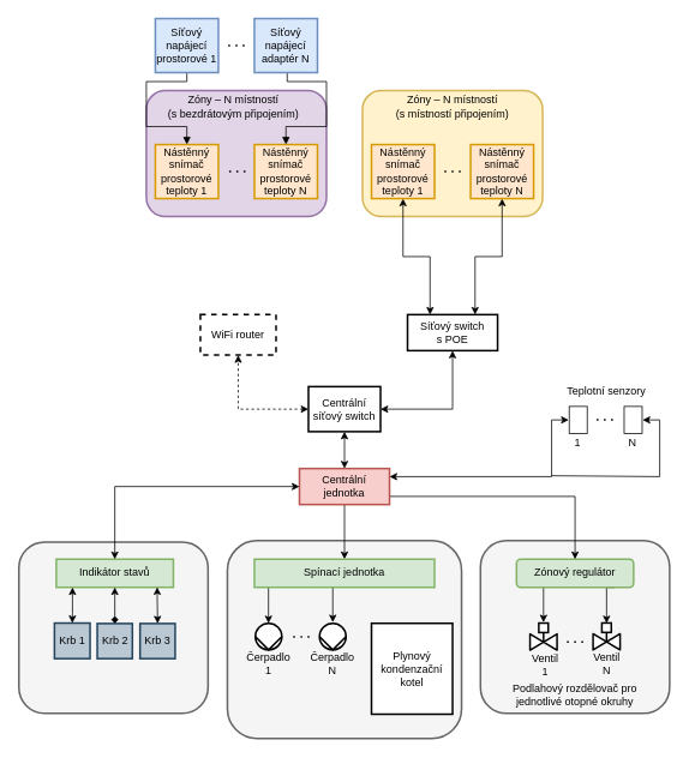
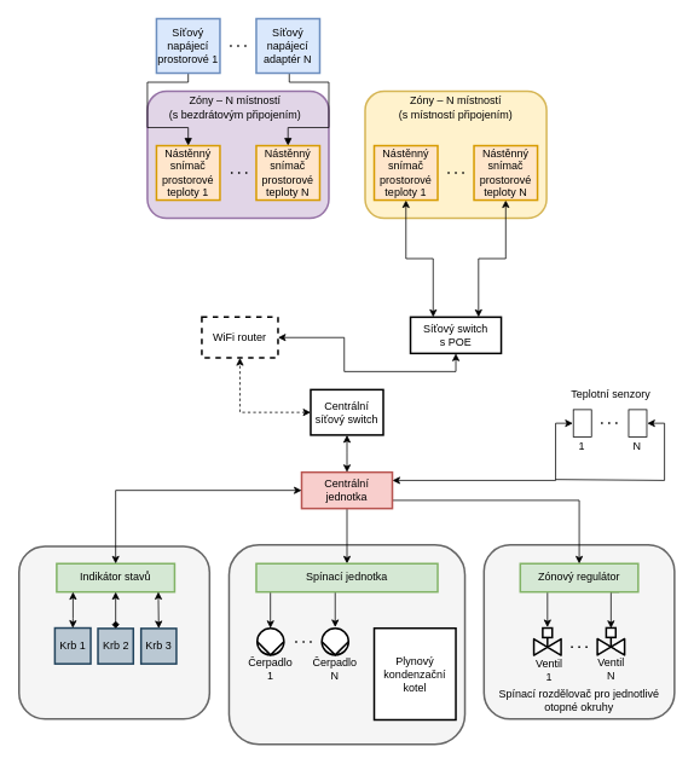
  <mxCell id="0" />
  <mxCell id="1" parent="0" />
  <mxCell id="2" value="" style="rounded=1;whiteSpace=wrap;html=1;strokeWidth=2;strokeColor=#9673a6;fillColor=#e1d5e7;" parent="1" vertex="1"><mxGeometry x="162" y="100" width="200" height="140" as="geometry" /></mxCell>
  <mxCell id="3" value="" style="rounded=1;whiteSpace=wrap;html=1;strokeWidth=2;strokeColor=#d6b656;fillColor=#fff2cc;" parent="1" vertex="1"><mxGeometry x="402" y="100" width="200" height="140" as="geometry" /></mxCell>
  <mxCell id="4" value="" style="rounded=1;whiteSpace=wrap;html=1;strokeWidth=2;strokeColor=#666666;fontColor=#333333;fillColor=#f5f5f5;" parent="1" vertex="1"><mxGeometry x="533" y="600.25" width="210" height="191.75" as="geometry" /></mxCell>
  <mxCell id="5" style="edgeStyle=orthogonalEdgeStyle;rounded=0;orthogonalLoop=1;jettySize=auto;html=1;startArrow=classic;startFill=1;endArrow=none;endFill=0;entryX=0.839;entryY=1.003;entryDx=0;entryDy=0;entryPerimeter=0;" parent="1" target="8" edge="1"><mxGeometry relative="1" as="geometry"><mxPoint x="673" y="692" as="sourcePoint" /><Array as="points"><mxPoint x="673" y="652" /></Array></mxGeometry></mxCell>
  <mxCell id="6" value="" style="rounded=1;whiteSpace=wrap;html=1;strokeWidth=2;fillColor=#f5f5f5;strokeColor=#666666;fontColor=#333333;" parent="1" vertex="1"><mxGeometry x="20.5" y="601.75" width="210" height="190.25" as="geometry" /></mxCell>
  <mxCell id="7" style="edgeStyle=orthogonalEdgeStyle;rounded=0;orthogonalLoop=1;jettySize=auto;html=1;startArrow=none;startFill=0;endArrow=classic;endFill=1;entryX=0.498;entryY=-0.026;entryDx=0;entryDy=0;entryPerimeter=0;" parent="1" source="8" target="38" edge="1"><mxGeometry relative="1" as="geometry"><Array as="points"><mxPoint x="603" y="682" /><mxPoint x="603" y="682" /></Array></mxGeometry></mxCell>
- <mxCell id="8" value="Zónový regulátor" style="whiteSpace=wrap;html=1;strokeWidth=2;fillColor=#d5e8d4;strokeColor=#82b366;rounded=1;" parent="1" vertex="1"><mxGeometry x="573" y="620.75" width="130" height="31.25" as="geometry" /></mxCell>
+ <mxCell id="8" value="Zónový regulátor" style="rounded=0;whiteSpace=wrap;html=1;strokeWidth=2;fillColor=#d5e8d4;strokeColor=#82b366;" parent="1" vertex="1"><mxGeometry x="573" y="620.75" width="130" height="31.25" as="geometry" /></mxCell>
  <mxCell id="9" value="" style="rounded=1;whiteSpace=wrap;html=1;strokeWidth=2;fillColor=#f5f5f5;strokeColor=#666666;fontColor=#333333;" parent="1" vertex="1"><mxGeometry x="252" y="600.25" width="260" height="219.75" as="geometry" /></mxCell>
  <mxCell id="10" style="edgeStyle=orthogonalEdgeStyle;rounded=0;orthogonalLoop=1;jettySize=auto;html=1;exitX=0.5;exitY=0;exitDx=0;exitDy=0;entryX=0.5;entryY=1;entryDx=0;entryDy=0;startArrow=classic;startFill=1;" parent="1" source="14" target="16" edge="1"><mxGeometry relative="1" as="geometry"><Array as="points"><mxPoint x="382" y="499" /><mxPoint x="382" y="499" /></Array></mxGeometry></mxCell>
  <mxCell id="11" style="edgeStyle=orthogonalEdgeStyle;rounded=0;orthogonalLoop=1;jettySize=auto;html=1;entryX=0.5;entryY=0;entryDx=0;entryDy=0;startArrow=none;startFill=0;endArrow=classic;endFill=1;exitX=0.5;exitY=1;exitDx=0;exitDy=0;" parent="1" source="14" target="62" edge="1"><mxGeometry relative="1" as="geometry" /></mxCell>
  <mxCell id="12" style="edgeStyle=orthogonalEdgeStyle;rounded=0;orthogonalLoop=1;jettySize=auto;html=1;exitX=1;exitY=0.5;exitDx=0;exitDy=0;startArrow=none;startFill=0;endArrow=classic;endFill=1;" parent="1" source="14" target="8" edge="1"><mxGeometry relative="1" as="geometry"><Array as="points"><mxPoint x="432" y="551" /><mxPoint x="638" y="551" /></Array></mxGeometry></mxCell>
  <mxCell id="13" style="edgeStyle=orthogonalEdgeStyle;rounded=0;orthogonalLoop=1;jettySize=auto;html=1;exitX=1;exitY=0.25;exitDx=0;exitDy=0;entryX=0.14;entryY=0.509;entryDx=0;entryDy=0;entryPerimeter=0;endArrow=classic;endFill=1;startArrow=classic;startFill=1;" parent="1" edge="1"><mxGeometry relative="1" as="geometry"><mxPoint x="432" y="529" as="sourcePoint" /><mxPoint x="630.99" y="466.006" as="targetPoint" /><Array as="points"><mxPoint x="612" y="529" /><mxPoint x="612" y="466" /></Array></mxGeometry></mxCell>
  <mxCell id="14" value="Centrální&lt;br&gt;jednotka" style="whiteSpace=wrap;html=1;fillColor=#f8cecc;strokeWidth=2;strokeColor=#b85450;" parent="1" vertex="1"><mxGeometry x="332" y="520" width="100" height="40" as="geometry" /></mxCell>
  <mxCell id="15" style="edgeStyle=orthogonalEdgeStyle;rounded=0;orthogonalLoop=1;jettySize=auto;html=1;exitX=0;exitY=0.5;exitDx=0;exitDy=0;entryX=0.5;entryY=1;entryDx=0;entryDy=0;startArrow=classic;startFill=1;dashed=1;" parent="1" source="16" target="21" edge="1"><mxGeometry relative="1" as="geometry" /></mxCell>
  <mxCell id="16" value="Centrální síťový switch" style="rounded=0;whiteSpace=wrap;html=1;strokeWidth=2;" parent="1" vertex="1"><mxGeometry x="342" y="429" width="80" height="50" as="geometry" /></mxCell>
  <mxCell id="17" style="edgeStyle=orthogonalEdgeStyle;rounded=0;orthogonalLoop=1;jettySize=auto;html=1;exitX=0.5;exitY=1;exitDx=0;exitDy=0;startArrow=classic;startFill=1;" parent="1" edge="1"><mxGeometry relative="1" as="geometry"><mxPoint x="522" y="592" as="sourcePoint" /><mxPoint x="522" y="592" as="targetPoint" /></mxGeometry></mxCell>
  <mxCell id="18" value="" style="shape=image;html=1;verticalAlign=top;verticalLabelPosition=bottom;labelBackgroundColor=#ffffff;imageAspect=0;image=https://cdn2.iconfinder.com/data/icons/shopping-elements-6/64/22-Flash_Sale_and_Thunder-128.png;strokeWidth=2;fillColor=none;rotation=-30;" parent="1" vertex="1"><mxGeometry x="194" y="232" width="50" height="90" as="geometry" /></mxCell>
  <mxCell id="19" value="" style="shape=image;html=1;verticalAlign=top;verticalLabelPosition=bottom;labelBackgroundColor=#ffffff;imageAspect=0;image=https://cdn2.iconfinder.com/data/icons/shopping-elements-6/64/22-Flash_Sale_and_Thunder-128.png;strokeWidth=2;fillColor=none;rotation=30;flipV=1;" parent="1" vertex="1"><mxGeometry x="282" y="232" width="50" height="90" as="geometry" /></mxCell>
  <mxCell id="20" value="" style="group" parent="1" vertex="1" connectable="0"><mxGeometry x="222" y="301" width="84" height="99" as="geometry" /></mxCell>
  <mxCell id="21" value="WiFi router" style="rounded=0;whiteSpace=wrap;html=1;strokeWidth=2;dashed=1;" parent="20" vertex="1"><mxGeometry y="48" width="84" height="45" as="geometry" /></mxCell>
  <mxCell id="22" value="" style="shape=image;html=1;verticalAlign=top;verticalLabelPosition=bottom;labelBackgroundColor=#ffffff;imageAspect=0;aspect=fixed;image=https://cdn2.iconfinder.com/data/icons/electronics-17/24/electronics-12-128.png;strokeWidth=2;fillColor=none;" parent="20" vertex="1"><mxGeometry x="16" width="48" height="48" as="geometry" /></mxCell>
  <mxCell id="23" style="edgeStyle=orthogonalEdgeStyle;rounded=0;orthogonalLoop=1;jettySize=auto;html=1;exitX=0.5;exitY=1;exitDx=0;exitDy=0;startArrow=classic;startFill=1;entryX=0.25;entryY=0;entryDx=0;entryDy=0;" parent="1" source="61" target="32" edge="1"><mxGeometry relative="1" as="geometry"><mxPoint x="477" y="320" as="targetPoint" /></mxGeometry></mxCell>
  <mxCell id="24" style="edgeStyle=orthogonalEdgeStyle;rounded=0;orthogonalLoop=1;jettySize=auto;html=1;startArrow=classic;startFill=1;entryX=0.75;entryY=0;entryDx=0;entryDy=0;exitX=0.5;exitY=1;exitDx=0;exitDy=0;" parent="1" source="58" target="32" edge="1"><mxGeometry relative="1" as="geometry"><mxPoint x="527" y="320" as="targetPoint" /><mxPoint x="558" y="230" as="sourcePoint" /></mxGeometry></mxCell>
  <mxCell id="25" value="" style="endArrow=none;dashed=1;html=1;dashPattern=1 3;strokeWidth=2;" parent="1" edge="1"><mxGeometry x="436" y="158.9" width="50" height="50" as="geometry"><mxPoint x="511" y="189.9" as="sourcePoint" /><mxPoint x="491" y="189.9" as="targetPoint" /></mxGeometry></mxCell>
  <mxCell id="26" value="Zóny – N místností" style="text;html=1;strokeColor=none;fillColor=none;align=center;verticalAlign=middle;whiteSpace=wrap;rounded=0;" parent="1" vertex="1"><mxGeometry x="437" y="100" width="130" height="20" as="geometry" /></mxCell>
  <mxCell id="27" value="(s místností připojením)" style="text;html=1;strokeColor=none;fillColor=none;align=center;verticalAlign=middle;whiteSpace=wrap;rounded=0;" parent="1" vertex="1"><mxGeometry x="407" y="116" width="190" height="20" as="geometry" /></mxCell>
  <mxCell id="28" value="" style="endArrow=none;dashed=1;html=1;dashPattern=1 3;strokeWidth=2;" parent="1" edge="1"><mxGeometry x="197" y="158.9" width="50" height="50" as="geometry"><mxPoint x="272" y="189.9" as="sourcePoint" /><mxPoint x="252" y="189.9" as="targetPoint" /></mxGeometry></mxCell>
  <mxCell id="29" value="Zóny – N místností" style="text;html=1;strokeColor=none;fillColor=none;align=center;verticalAlign=middle;whiteSpace=wrap;rounded=0;" parent="1" vertex="1"><mxGeometry x="194" y="100" width="130" height="20" as="geometry" /></mxCell>
  <mxCell id="30" value="(s bezdrátovým připojením)" style="text;html=1;strokeColor=none;fillColor=none;align=center;verticalAlign=middle;whiteSpace=wrap;rounded=0;" parent="1" vertex="1"><mxGeometry x="164" y="116" width="190" height="20" as="geometry" /></mxCell>
- <mxCell id="31" style="edgeStyle=orthogonalEdgeStyle;rounded=0;orthogonalLoop=1;jettySize=auto;html=1;entryX=1;entryY=0.5;entryDx=0;entryDy=0;startArrow=classic;startFill=1;exitX=0.5;exitY=1;exitDx=0;exitDy=0;" parent="1" source="32" target="16" edge="1"><mxGeometry relative="1" as="geometry" /></mxCell>
+ <mxCell id="31" style="edgeStyle=orthogonalEdgeStyle;rounded=0;orthogonalLoop=1;jettySize=auto;html=1;startArrow=classic;startFill=1;exitX=0.5;exitY=1;exitDx=0;exitDy=0;" parent="1" source="32" target="21" edge="1"><mxGeometry relative="1" as="geometry" /></mxCell>
  <mxCell id="32" value="Síťový switch&lt;br&gt;s POE" style="whiteSpace=wrap;html=1;strokeWidth=2;" parent="1" vertex="1"><mxGeometry x="452" y="349" width="100" height="40" as="geometry" /></mxCell>
  <mxCell id="33" style="edgeStyle=orthogonalEdgeStyle;rounded=0;orthogonalLoop=1;jettySize=auto;html=1;startArrow=none;startFill=0;endArrow=block;endFill=1;exitX=0.5;exitY=1;exitDx=0;exitDy=0;" parent="1" source="34" target="60" edge="1"><mxGeometry relative="1" as="geometry"><Array as="points"><mxPoint x="207" y="90" /><mxPoint x="162" y="90" /><mxPoint x="162" y="140" /><mxPoint x="207" y="140" /></Array><mxPoint x="207" y="150" as="targetPoint" /></mxGeometry></mxCell>
  <mxCell id="34" value="&lt;span&gt;Síťový napájecí prostorové 1&lt;/span&gt;" style="rounded=0;whiteSpace=wrap;html=1;strokeWidth=2;fillColor=#dae8fc;strokeColor=#6c8ebf;" parent="1" vertex="1"><mxGeometry x="172" y="20" width="70" height="60" as="geometry" /></mxCell>
  <mxCell id="35" style="edgeStyle=orthogonalEdgeStyle;rounded=0;orthogonalLoop=1;jettySize=auto;html=1;startArrow=none;startFill=0;endArrow=block;endFill=1;exitX=0.52;exitY=0.998;exitDx=0;exitDy=0;exitPerimeter=0;entryX=0.5;entryY=0;entryDx=0;entryDy=0;" parent="1" source="36" target="59" edge="1"><mxGeometry relative="1" as="geometry"><Array as="points"><mxPoint x="318" y="90" /><mxPoint x="362" y="90" /><mxPoint x="362" y="140" /><mxPoint x="317" y="140" /></Array><mxPoint x="319" y="150" as="targetPoint" /></mxGeometry></mxCell>
  <mxCell id="36" value="Síťový napájecí adaptér N" style="rounded=0;whiteSpace=wrap;html=1;strokeWidth=2;fillColor=#dae8fc;strokeColor=#6c8ebf;" parent="1" vertex="1"><mxGeometry x="282" y="20" width="70" height="60" as="geometry" /></mxCell>
  <mxCell id="37" value="" style="endArrow=none;dashed=1;html=1;dashPattern=1 3;strokeWidth=2;" parent="1" edge="1"><mxGeometry x="196" y="19" width="50" height="50" as="geometry"><mxPoint x="271" y="50" as="sourcePoint" /><mxPoint x="251" y="50" as="targetPoint" /></mxGeometry></mxCell>
  <mxCell id="38" value="" style="verticalLabelPosition=bottom;align=center;html=1;verticalAlign=top;pointerEvents=1;dashed=0;shape=mxgraph.pid2valves.valve;valveType=gate;actuator=powered;strokeWidth=2;" parent="1" vertex="1"><mxGeometry x="588" y="691.75" width="30" height="30" as="geometry" /></mxCell>
  <mxCell id="39" value="" style="part=1;strokeColor=none;fillColor=none;fontStyle=1;fontSize=14;" parent="38" vertex="1"><mxGeometry x="9.75" width="10.5" height="10.5" as="geometry" /></mxCell>
  <mxCell id="40" value="" style="verticalLabelPosition=bottom;align=center;html=1;verticalAlign=top;pointerEvents=1;dashed=0;shape=mxgraph.pid2valves.valve;valveType=gate;actuator=powered;strokeWidth=2;" parent="1" vertex="1"><mxGeometry x="658" y="691.63" width="30" height="30" as="geometry" /></mxCell>
  <mxCell id="41" value="" style="part=1;strokeColor=none;fillColor=none;fontStyle=1;fontSize=14;" parent="40" vertex="1"><mxGeometry x="9.75" width="10.5" height="10.5" as="geometry" /></mxCell>
  <mxCell id="42" value="" style="endArrow=none;dashed=1;html=1;dashPattern=1 3;strokeWidth=2;" parent="1" edge="1"><mxGeometry x="572" y="681.76" width="50" height="50" as="geometry"><mxPoint x="647" y="712.76" as="sourcePoint" /><mxPoint x="627" y="712.76" as="targetPoint" /></mxGeometry></mxCell>
  <mxCell id="43" value="Ventil 1" style="text;html=1;strokeColor=none;fillColor=none;align=center;verticalAlign=middle;whiteSpace=wrap;rounded=0;" parent="1" vertex="1"><mxGeometry x="588" y="727.5" width="34" height="20" as="geometry" /></mxCell>
  <mxCell id="44" value="Ventil N" style="text;html=1;strokeColor=none;fillColor=none;align=center;verticalAlign=middle;whiteSpace=wrap;rounded=0;" parent="1" vertex="1"><mxGeometry x="655.5" y="726.63" width="35" height="20" as="geometry" /></mxCell>
- <mxCell id="45" value="Podlahový rozdělovač pro jednotlivé otopné okruhy" style="text;html=1;strokeColor=none;fillColor=none;align=center;verticalAlign=middle;whiteSpace=wrap;rounded=0;" parent="1" vertex="1"><mxGeometry x="543" y="762" width="190" height="20" as="geometry" /></mxCell>
+ <mxCell id="45" value="Spínací rozdělovač pro jednotlivé otopné okruhy" style="text;html=1;strokeColor=none;fillColor=none;align=center;verticalAlign=middle;whiteSpace=wrap;rounded=0;" parent="1" vertex="1"><mxGeometry x="543" y="762" width="190" height="20" as="geometry" /></mxCell>
  <mxCell id="46" value="" style="shape=mxgraph.pid.pumps_-_iso.pump_(liquid);html=1;pointerEvents=1;align=center;verticalLabelPosition=bottom;verticalAlign=top;dashed=0;strokeWidth=2;aspect=fixed;rotation=90;" parent="1" vertex="1"><mxGeometry x="283" y="692" width="29.5" height="29.5" as="geometry" /></mxCell>
  <mxCell id="47" style="edgeStyle=orthogonalEdgeStyle;rounded=0;orthogonalLoop=1;jettySize=auto;html=1;startArrow=classic;startFill=1;endArrow=none;endFill=0;exitX=-0.036;exitY=0.499;exitDx=0;exitDy=0;exitPerimeter=0;" parent="1" source="48" edge="1"><mxGeometry relative="1" as="geometry"><mxPoint x="369" y="692" as="sourcePoint" /><mxPoint x="369" y="652" as="targetPoint" /><Array as="points"><mxPoint x="369" y="652" /></Array></mxGeometry></mxCell>
  <mxCell id="48" value="" style="shape=mxgraph.pid.pumps_-_iso.pump_(liquid);html=1;pointerEvents=1;align=center;verticalLabelPosition=bottom;verticalAlign=top;dashed=0;strokeWidth=2;aspect=fixed;rotation=90;" parent="1" vertex="1"><mxGeometry x="354.25" y="692" width="29.5" height="29.5" as="geometry" /></mxCell>
  <mxCell id="49" value="" style="endArrow=none;dashed=1;html=1;dashPattern=1 3;strokeWidth=2;" parent="1" edge="1"><mxGeometry x="268" y="676" width="50" height="50" as="geometry"><mxPoint x="343" y="707" as="sourcePoint" /><mxPoint x="323" y="707" as="targetPoint" /><Array as="points"><mxPoint x="336.62" y="707.01" /></Array></mxGeometry></mxCell>
  <mxCell id="50" value="Plynový kondenzační kotel" style="rounded=0;whiteSpace=wrap;html=1;strokeWidth=2;" parent="1" vertex="1"><mxGeometry x="412" y="692" width="90" height="101" as="geometry" /></mxCell>
  <mxCell id="51" value="Čerpadlo 1" style="text;html=1;strokeColor=none;fillColor=none;align=center;verticalAlign=middle;whiteSpace=wrap;rounded=0;" parent="1" vertex="1"><mxGeometry x="272" y="727" width="51.5" height="20" as="geometry" /></mxCell>
  <mxCell id="52" value="Čerpadlo N" style="text;html=1;strokeColor=none;fillColor=none;align=center;verticalAlign=middle;whiteSpace=wrap;rounded=0;" parent="1" vertex="1"><mxGeometry x="343" y="727" width="51.5" height="20" as="geometry" /></mxCell>
  <mxCell id="53" value="Krb 2" style="whiteSpace=wrap;html=1;aspect=fixed;fillColor=#bac8d3;strokeWidth=2;strokeColor=#23445d;" parent="1" vertex="1"><mxGeometry x="107.5" y="692.25" width="39" height="39" as="geometry" /></mxCell>
  <mxCell id="54" value="Krb 1" style="whiteSpace=wrap;html=1;aspect=fixed;fillColor=#bac8d3;strokeWidth=2;strokeColor=#23445d;" parent="1" vertex="1"><mxGeometry x="60" y="691.75" width="39.5" height="39.5" as="geometry" /></mxCell>
  <mxCell id="55" value="Indikátor stavů" style="rounded=0;whiteSpace=wrap;html=1;fillColor=#d5e8d4;strokeWidth=2;strokeColor=#82b366;" parent="1" vertex="1"><mxGeometry x="62" y="620.75" width="130" height="31.25" as="geometry" /></mxCell>
  <mxCell id="56" style="edgeStyle=orthogonalEdgeStyle;rounded=0;orthogonalLoop=1;jettySize=auto;html=1;startArrow=classic;startFill=1;endArrow=none;endFill=0;exitX=0;exitY=0.5;exitDx=0;exitDy=0;exitPerimeter=0;" parent="1" source="46" edge="1"><mxGeometry relative="1" as="geometry"><mxPoint x="297.63" y="692" as="sourcePoint" /><mxPoint x="297.63" y="652" as="targetPoint" /><Array as="points"><mxPoint x="298" y="652" /></Array></mxGeometry></mxCell>
  <mxCell id="57" style="edgeStyle=orthogonalEdgeStyle;rounded=0;orthogonalLoop=1;jettySize=auto;html=1;entryX=0.5;entryY=0;entryDx=0;entryDy=0;startArrow=classic;startFill=1;endArrow=diamond;endFill=1;exitX=0.5;exitY=1;exitDx=0;exitDy=0;" parent="1" source="55" target="53" edge="1"><mxGeometry relative="1" as="geometry"><mxPoint x="126.85" y="651.5" as="sourcePoint" /><mxPoint x="126.8" y="691.63" as="targetPoint" /><Array as="points" /></mxGeometry></mxCell>
  <mxCell id="58" value="Nástěnný snímač prostorové teploty N" style="whiteSpace=wrap;html=1;strokeWidth=2;fillColor=#ffe6cc;strokeColor=#d79b00;" parent="1" vertex="1"><mxGeometry x="522" y="160" width="70" height="60" as="geometry" /></mxCell>
  <mxCell id="59" value="Nástěnný snímač prostorové teploty N" style="whiteSpace=wrap;html=1;strokeWidth=2;fillColor=#ffe6cc;strokeColor=#d79b00;" parent="1" vertex="1"><mxGeometry x="282" y="160" width="70" height="60" as="geometry" /></mxCell>
  <mxCell id="60" value="Nástěnný snímač prostorové teploty 1" style="whiteSpace=wrap;html=1;strokeWidth=2;fillColor=#ffe6cc;strokeColor=#d79b00;" parent="1" vertex="1"><mxGeometry x="172" y="160" width="70" height="60" as="geometry" /></mxCell>
  <mxCell id="61" value="Nástěnný snímač prostorové teploty 1" style="whiteSpace=wrap;html=1;strokeWidth=2;fillColor=#ffe6cc;strokeColor=#d79b00;" parent="1" vertex="1"><mxGeometry x="412" y="160" width="70" height="60" as="geometry" /></mxCell>
  <mxCell id="62" value="Spínací jednotka" style="rounded=0;whiteSpace=wrap;html=1;strokeWidth=2;fillColor=#d5e8d4;strokeColor=#82b366;" parent="1" vertex="1"><mxGeometry x="282" y="620.75" width="200" height="31.25" as="geometry" /></mxCell>
  <mxCell id="63" value="" style="group" parent="1" vertex="1" connectable="0"><mxGeometry x="627" y="451" width="38.5" height="40" as="geometry" /></mxCell>
  <mxCell id="64" value="" style="rounded=0;whiteSpace=wrap;html=1;fillColor=none;" parent="63" vertex="1"><mxGeometry x="4.5" width="20" height="30" as="geometry" /></mxCell>
  <mxCell id="65" value="" style="shape=image;html=1;verticalAlign=top;verticalLabelPosition=bottom;labelBackgroundColor=#ffffff;imageAspect=0;aspect=fixed;image=https://cdn0.iconfinder.com/data/icons/good-weather-1/96/weather_icons-64-128.png;fillColor=none;" parent="63" vertex="1"><mxGeometry x="-4.75" y="-4.25" width="38.5" height="38.5" as="geometry" /></mxCell>
  <mxCell id="66" value="" style="group" parent="1" vertex="1" connectable="0"><mxGeometry x="688" y="451" width="38.5" height="40" as="geometry" /></mxCell>
  <mxCell id="67" value="" style="rounded=0;whiteSpace=wrap;html=1;fillColor=none;" parent="66" vertex="1"><mxGeometry x="4.5" width="20" height="30" as="geometry" /></mxCell>
  <mxCell id="68" value="" style="shape=image;html=1;verticalAlign=top;verticalLabelPosition=bottom;labelBackgroundColor=#ffffff;imageAspect=0;aspect=fixed;image=https://cdn0.iconfinder.com/data/icons/good-weather-1/96/weather_icons-64-128.png;fillColor=none;" parent="66" vertex="1"><mxGeometry x="-4.75" y="-4.25" width="38.5" height="38.5" as="geometry" /></mxCell>
  <mxCell id="69" value="" style="endArrow=none;dashed=1;html=1;dashPattern=1 3;strokeWidth=2;" parent="1" edge="1"><mxGeometry x="605" y="434.8" width="50" height="50" as="geometry"><mxPoint x="680" y="465.8" as="sourcePoint" /><mxPoint x="660" y="465.8" as="targetPoint" /></mxGeometry></mxCell>
  <mxCell id="70" value="1" style="text;html=1;strokeColor=none;fillColor=none;align=center;verticalAlign=middle;whiteSpace=wrap;rounded=0;" parent="1" vertex="1"><mxGeometry x="621.25" y="481" width="40" height="20" as="geometry" /></mxCell>
  <mxCell id="71" value="N" style="text;html=1;strokeColor=none;fillColor=none;align=center;verticalAlign=middle;whiteSpace=wrap;rounded=0;" parent="1" vertex="1"><mxGeometry x="682.25" y="481" width="40" height="20" as="geometry" /></mxCell>
  <mxCell id="72" value="Teplotní senzory" style="text;html=1;strokeColor=none;fillColor=none;align=center;verticalAlign=middle;whiteSpace=wrap;rounded=0;" parent="1" vertex="1"><mxGeometry x="623" y="400" width="100" height="68" as="geometry" /></mxCell>
  <mxCell id="73" style="edgeStyle=orthogonalEdgeStyle;rounded=0;orthogonalLoop=1;jettySize=auto;html=1;endArrow=none;endFill=0;exitX=0.877;exitY=0.509;exitDx=0;exitDy=0;exitPerimeter=0;startArrow=classic;startFill=1;" parent="1" edge="1"><mxGeometry relative="1" as="geometry"><mxPoint x="612" y="528" as="targetPoint" /><mxPoint x="712.995" y="466.006" as="sourcePoint" /><Array as="points"><mxPoint x="732" y="466" /><mxPoint x="732" y="529" /><mxPoint x="612" y="529" /></Array></mxGeometry></mxCell>
  <mxCell id="74" value="Krb 3" style="whiteSpace=wrap;html=1;aspect=fixed;fillColor=#bac8d3;strokeWidth=2;strokeColor=#23445d;" parent="1" vertex="1"><mxGeometry x="155" y="692.25" width="39" height="39" as="geometry" /></mxCell>
  <mxCell id="75" style="edgeStyle=orthogonalEdgeStyle;rounded=0;orthogonalLoop=1;jettySize=auto;html=1;entryX=0.5;entryY=0;entryDx=0;entryDy=0;startArrow=classic;startFill=1;endArrow=classic;endFill=1;exitX=0.862;exitY=0.994;exitDx=0;exitDy=0;exitPerimeter=0;" parent="1" source="55" target="74" edge="1"><mxGeometry relative="1" as="geometry"><mxPoint x="174" y="671" as="sourcePoint" /><mxPoint x="174.3" y="692.25" as="targetPoint" /><Array as="points"><mxPoint x="174" y="661" /><mxPoint x="175" y="661" /></Array></mxGeometry></mxCell>
  <mxCell id="76" style="edgeStyle=orthogonalEdgeStyle;rounded=0;orthogonalLoop=1;jettySize=auto;html=1;entryX=0.5;entryY=0;entryDx=0;entryDy=0;startArrow=classic;startFill=1;endArrow=classic;endFill=1;" parent="1" source="55" target="54" edge="1"><mxGeometry relative="1" as="geometry"><Array as="points"><mxPoint x="80" y="681" /><mxPoint x="80" y="681" /></Array><mxPoint x="82" y="653" as="sourcePoint" /></mxGeometry></mxCell>
  <mxCell id="77" style="edgeStyle=orthogonalEdgeStyle;rounded=0;orthogonalLoop=1;jettySize=auto;html=1;startArrow=classic;startFill=1;entryX=0.5;entryY=0;entryDx=0;entryDy=0;" parent="1" source="14" target="55" edge="1"><mxGeometry relative="1" as="geometry"><mxPoint x="114" y="627.25" as="targetPoint" /></mxGeometry></mxCell>
